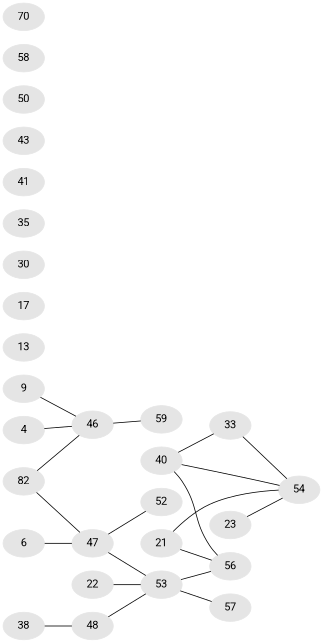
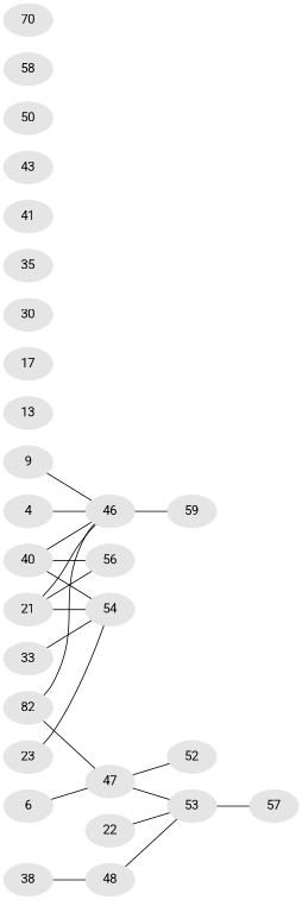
  graph {
    fontname=Roboto
    rankdir=LR
    node [color=gray90 fontname=Roboto style=filled]
    edge [fontname=Roboto]
    46 [super="+28+34+44"]
    59
    4
    6
    47
    53 [super="+49+42+20"]
    52
    9
    13
    17
    21 [super="+3+16+11"]
    54 [super="+31"]
    56 [super="+51+45"]
    57 [super="+8+27"]
    22
    23
    30
    n18 [label=82]
    33
    35
    38 [super="+5+15"]
    48
    40 [super="+37+39"]
    41 [super="+12+18"]
    43
    50
    58
    n28 [label=70]
    46 -- 59
    4 -- 46
    6 -- 47
    47 -- 53 [weight=3]
    47 -- 52
-   53 -- 56 [weight=2]
    53 -- 57
    9 -- 46
+   21 -- 46 [weight=2]
    21 -- 54 [weight=2]
    21 -- 56
    22 -- 53
    23 -- 54
    n18 -- 46
    n18 -- 47
    33 -- 54
    38 -- 48
    48 -- 53
-   40 -- 33
+   40 -- 46
    40 -- 54
    40 -- 56 [weight=3]
  }
